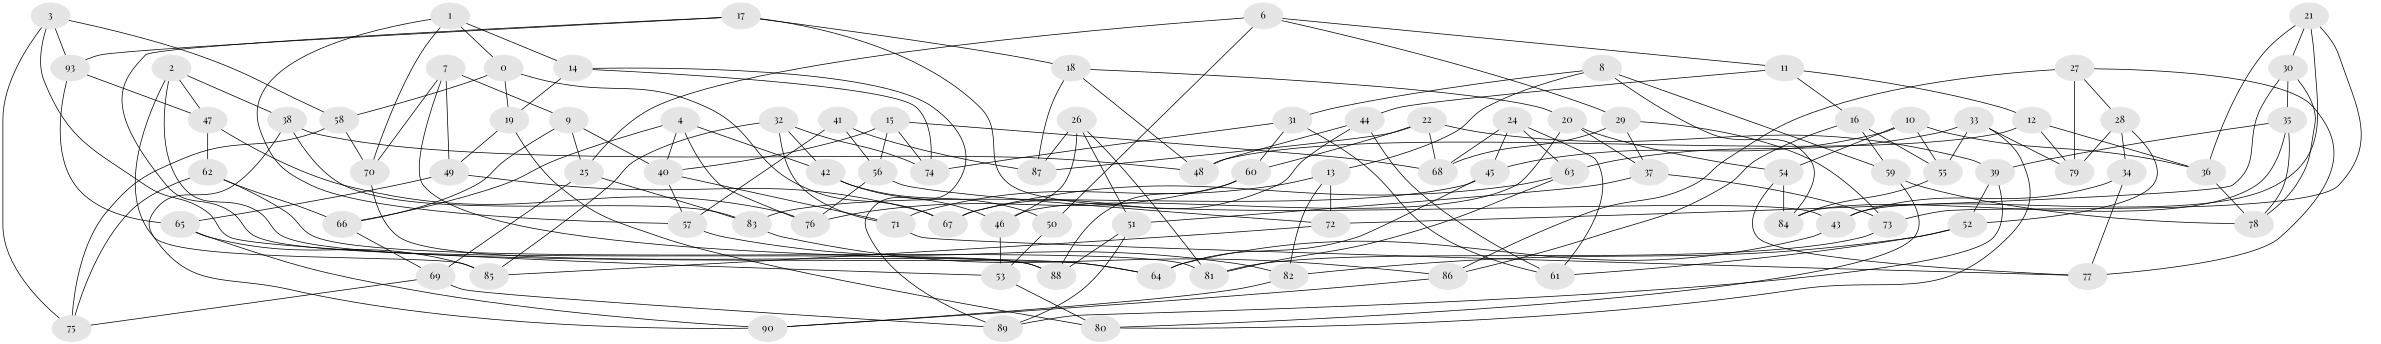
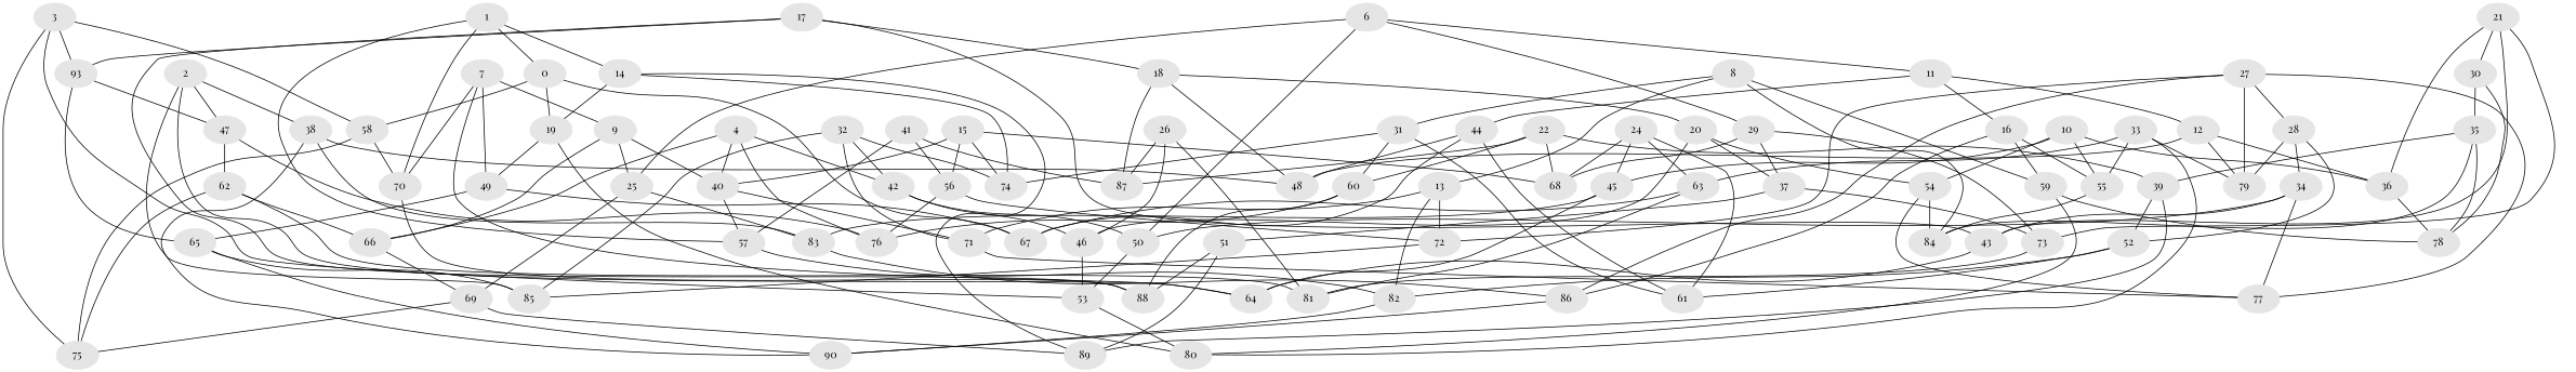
  graph {
    fontname="Playfair Display"
    node [color=gray90 fontname="Playfair Display" style=filled]
    edge [fontname="Playfair Display"]
    n1 [label=0]
    1
    14
    57
    70
    58
    19
    67
    74
    89
    82
    88
    2
    38
    47
    64
    85
    48
    83
    90
    76
    62
    n23 [label=93]
    3
    53
    75
    65
    80
    4
    42
    66
    40
    41
    56
    87
    50
    46
    69
    49
    6
    11
    25
    29
    12
    16
    44
    68
    37
    73
    7
    9
    8
    13
    31
    59
    84
    71
    72
    60
    61
    78
    10
    36
    45
    54
    55
    77
    79
    86
    15
    17
    18
    43
    20
    51
    21
    30
    35
    81
    22
    39
    52
    24
    63
    26
    27
    28
    34
    32
    33
    n1 -- 58
    n1 -- 19
    n1 -- 67
    1 -- n1
    1 -- 14
    1 -- 57
    1 -- 70
    14 -- 19
    14 -- 74
    14 -- 89
    57 -- 82
    70 -- 88
    58 -- 70
    58 -- 75
    19 -- 80
    19 -- 49
    82 -- 90
    2 -- 38
    2 -- 47
    2 -- 64
    2 -- 85
    38 -- 48
    38 -- 83
    38 -- 90
    47 -- 76
    47 -- 62
    83 -- 86
    62 -- 75
    62 -- 66
    62 -- 81
    n23 -- 47
    n23 -- 65
    3 -- 58
    3 -- n23
    3 -- 53
    3 -- 75
    53 -- 80
    65 -- 85
    65 -- 90
    4 -- 76
    4 -- 42
    4 -- 66
    4 -- 40
    42 -- 50
    42 -- 46
    66 -- 69
    40 -- 57
    40 -- 71
    41 -- 57
    41 -- 56
    41 -- 87
    56 -- 76
    56 -- 72
    50 -- 53
    46 -- 53
    69 -- 89
    69 -- 75
    49 -- 67
    49 -- 65
    6 -- 50
    6 -- 11
    6 -- 25
    6 -- 29
    11 -- 12
    11 -- 16
    11 -- 44
    25 -- 83
    25 -- 69
    29 -- 68
    29 -- 37
    29 -- 73
    12 -- 48
    12 -- 36
    12 -- 79
    16 -- 59
    16 -- 55
    16 -- 86
    44 -- 67
    44 -- 48
    44 -- 61
    37 -- 73
    37 -- 51
    73 -- 81
    7 -- 70
    7 -- 64
    7 -- 49
    7 -- 9
    9 -- 66
    9 -- 40
    9 -- 25
    8 -- 13
    8 -- 31
    8 -- 59
    8 -- 84
    13 -- 82
    13 -- 71
    13 -- 72
    31 -- 74
    31 -- 60
    31 -- 61
    59 -- 80
    59 -- 78
    71 -- 77
    72 -- 85
    60 -- 88
    60 -- 76
    10 -- 36
    10 -- 45
    10 -- 54
    10 -- 55
    36 -- 78
    45 -- 64
    45 -- 83
    54 -- 84
    54 -- 77
    55 -- 84
    86 -- 90
    15 -- 74
    15 -- 40
    15 -- 56
    15 -- 68
    17 -- 88
    17 -- n23
    17 -- 18
    17 -- 43
    18 -- 48
    18 -- 87
    18 -- 20
    43 -- 64
    20 -- 46
    20 -- 37
    20 -- 54
    51 -- 89
    51 -- 88
    21 -- 73
    21 -- 36
    21 -- 43
    21 -- 30
-   30 -- 72
+   27 -- 72
    30 -- 78
    30 -- 35
    35 -- 84
    35 -- 78
    35 -- 39
    22 -- 87
    22 -- 68
    22 -- 60
    22 -- 39
    39 -- 89
    39 -- 52
    52 -- 82
    52 -- 61
    24 -- 68
    24 -- 61
    24 -- 45
    24 -- 63
    63 -- 67
    63 -- 81
    26 -- 87
    26 -- 46
-   26 -- 51
    26 -- 81
    27 -- 77
    27 -- 79
    27 -- 86
    27 -- 28
    28 -- 79
    28 -- 52
    28 -- 34
+   34 -- 50
    34 -- 77
    34 -- 43
    32 -- 74
    32 -- 85
    32 -- 42
    32 -- 71
    33 -- 80
    33 -- 55
    33 -- 79
    33 -- 63
  }
